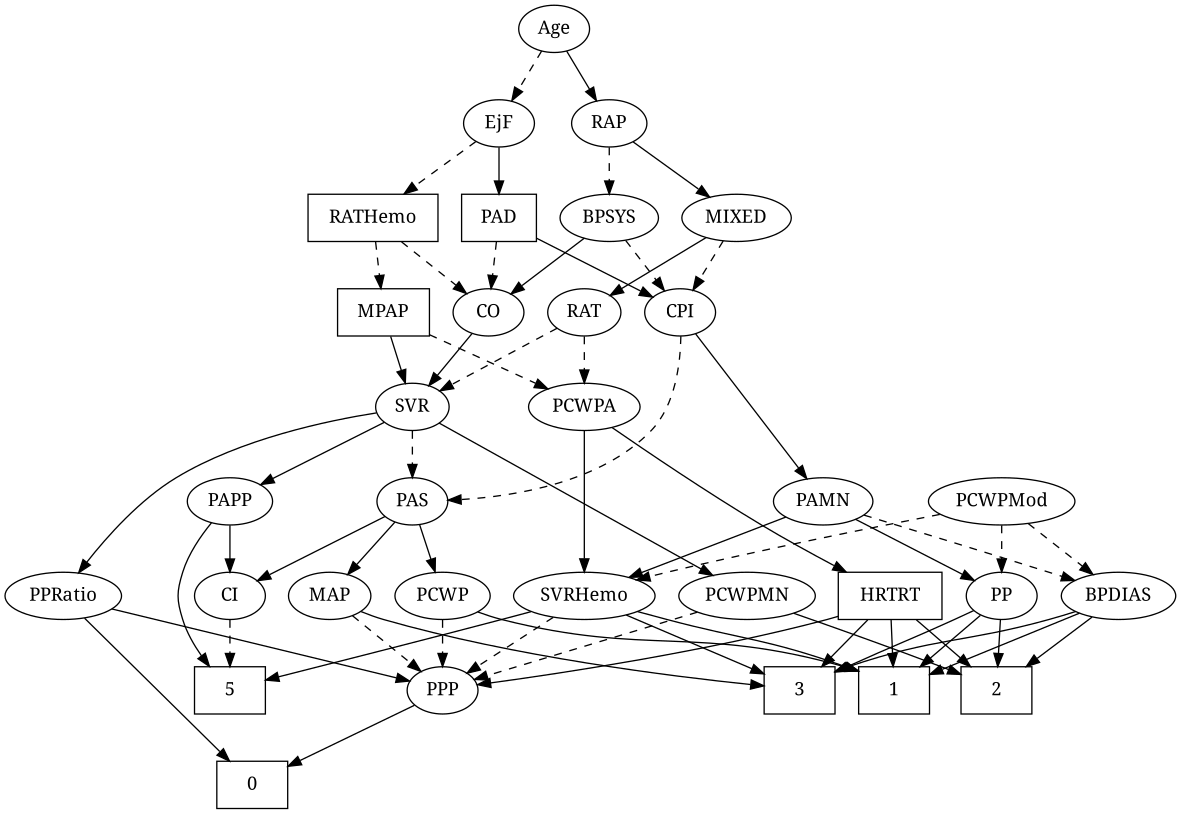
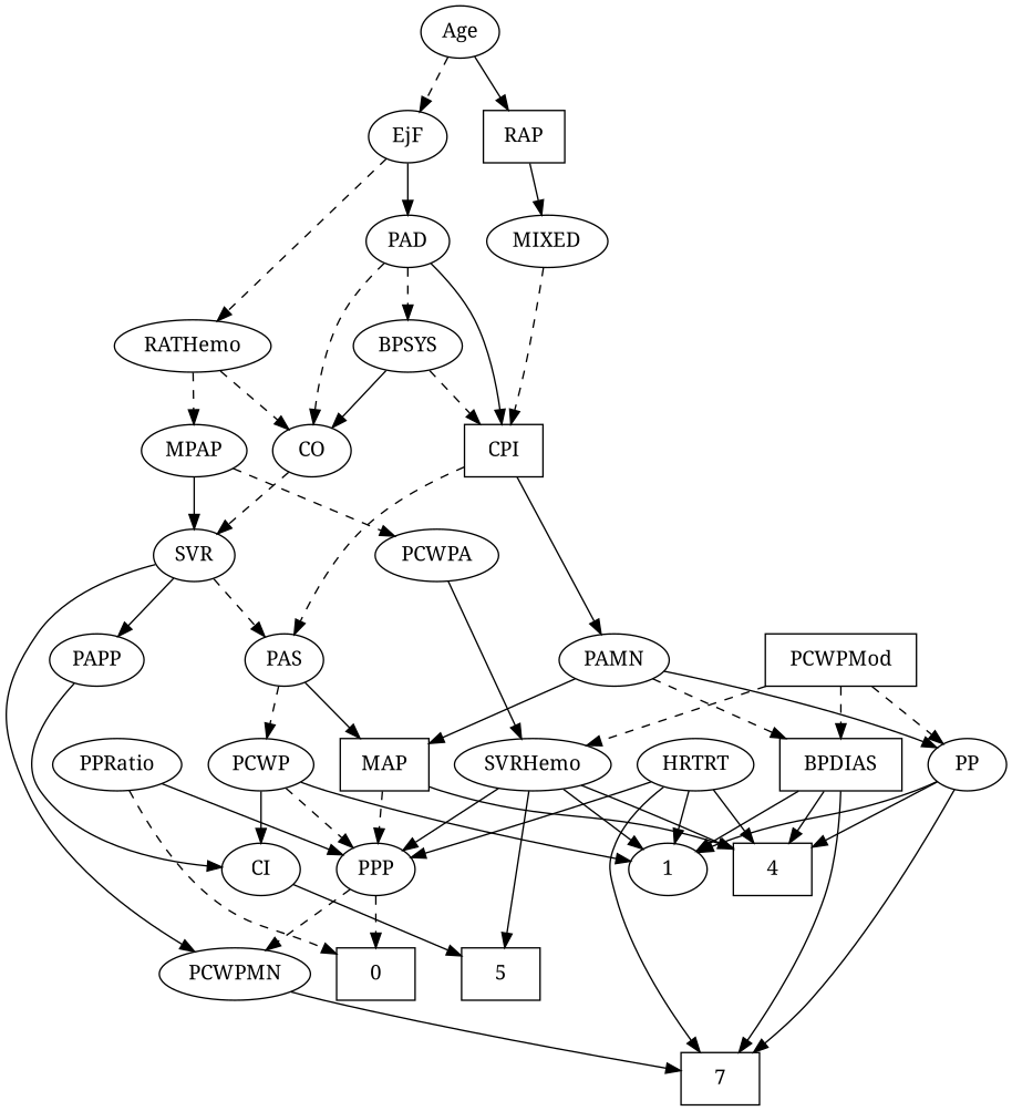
  strict digraph {
    fontname="Noto Serif"
    node [fontname="Noto Serif"]
    edge [fontname="Noto Serif" style=solid]
-   1 [height=0.5 shape=box width=0.75]
-   2 [height=0.5 shape=box width=0.75]
-   3 [height=0.5 shape=box width=0.75]
+   1 [height=0.5 shape=ellipse width=0.75]
+   2 [height=0.5 shape=box width=0.75 label=7]
+   3 [height=0.5 shape=box width=0.75 label=4]
    n4 [height=0.5 label=0 shape=box width=0.75]
    5 [height=0.5 shape=box width=0.75]
    Age [height=0.5 width=0.75]
    EjF [height=0.5 width=0.75]
-   RAP [height=0.5 width=0.77632]
-   PAD [height=0.5 width=0.79437 shape=box]
-   RATHemo [height=0.5 width=1.3721 shape=box]
+   RAP [height=0.5 width=0.77632 shape=box]
+   PAD [height=0.5 width=0.79437]
+   RATHemo [height=0.5 width=1.3721]
    MIXED [height=0.5 width=1.1193]
    BPSYS [height=0.5 width=1.0471]
-   CPI [height=0.5 width=0.75]
+   CPI [height=0.5 width=0.75 shape=box]
    CO [height=0.5 width=0.75]
-   MPAP [height=0.5 width=0.97491 shape=box]
-   RAT [height=0.5 width=0.75827]
+   MPAP [height=0.5 width=0.97491]
    PAS [height=0.5 width=0.75]
    PAMN [height=0.5 width=1.011]
    SVR [height=0.5 width=0.77632]
    PCWPA [height=0.5 width=1.1555]
-   MAP [height=0.5 width=0.84854]
+   MAP [height=0.5 width=0.84854 shape=box]
    PCWP [height=0.5 width=0.97491]
-   BPDIAS [height=0.5 width=1.1735]
+   BPDIAS [height=0.5 width=1.1735 shape=box]
    PP [height=0.5 width=0.75]
    PCWPMN [height=0.5 width=1.3902]
    PPRatio [height=0.5 width=1.1013]
    PAPP [height=0.5 width=0.88464]
    SVRHemo [height=0.5 width=1.3902]
-   HRTRT [height=0.5 width=1.1013 shape=box]
-   PCWPMod [height=0.5 width=1.4443]
+   HRTRT [height=0.5 width=1.1013]
+   PCWPMod [height=0.5 width=1.4443 shape=box]
    PPP [height=0.5 width=0.75]
    CI [height=0.5 width=0.75]
    Age -> EjF [style=dashed]
    Age -> RAP
    EjF -> PAD
    EjF -> RATHemo [style=dashed]
    RAP -> MIXED
-   RAP -> BPSYS [style=dashed]
+   PAD -> BPSYS [style=dashed]
    PAD -> CPI
    PAD -> CO [style=dashed]
    RATHemo -> CO [style=dashed]
    RATHemo -> MPAP [style=dashed]
    MIXED -> CPI [style=dashed]
-   MIXED -> RAT
    BPSYS -> CPI [style=dashed]
    BPSYS -> CO
    CPI -> PAS [style=dashed]
    CPI -> PAMN
-   CO -> SVR
+   CO -> SVR [style=dashed]
    MPAP -> SVR
    MPAP -> PCWPA [style=dashed]
-   RAT -> SVR [style=dashed]
-   RAT -> PCWPA [style=dashed]
    PAS -> MAP
-   PAS -> PCWP
-   PAMN -> SVRHemo
+   PAS -> PCWP [style=dashed]
+   PAMN -> MAP
    PAMN -> BPDIAS [style=dashed]
    PAMN -> PP
    SVR -> PAS [style=dashed]
    SVR -> PCWPMN
-   SVR -> PPRatio
    SVR -> PAPP
    PCWPA -> SVRHemo
-   PCWPA -> HRTRT
    MAP -> 3
    MAP -> PPP [style=dashed]
    PCWP -> 1
    PCWP -> PPP [style=dashed]
-   PAS -> CI
+   PCWP -> CI
    BPDIAS -> 1
    BPDIAS -> 2
    BPDIAS -> 3
    PP -> 1
    PP -> 2
    PP -> 3
    PCWPMN -> 2
-   PCWPMN -> PPP [style=dashed]
-   PPRatio -> n4
+   PPP -> PCWPMN [style=dashed]
+   PPRatio -> n4 [style=dashed]
    PPRatio -> PPP
-   PAPP -> 5
    PAPP -> CI
    SVRHemo -> 1
    SVRHemo -> 3
    SVRHemo -> 5
-   SVRHemo -> PPP [style=dashed]
+   SVRHemo -> PPP
    HRTRT -> 1
    HRTRT -> 2
    HRTRT -> 3
    HRTRT -> PPP
    PCWPMod -> BPDIAS [style=dashed]
    PCWPMod -> PP [style=dashed]
    PCWPMod -> SVRHemo [style=dashed]
-   PPP -> n4
-   CI -> 5 [style=dashed]
+   PPP -> n4 [style=dashed]
+   CI -> 5
  }
